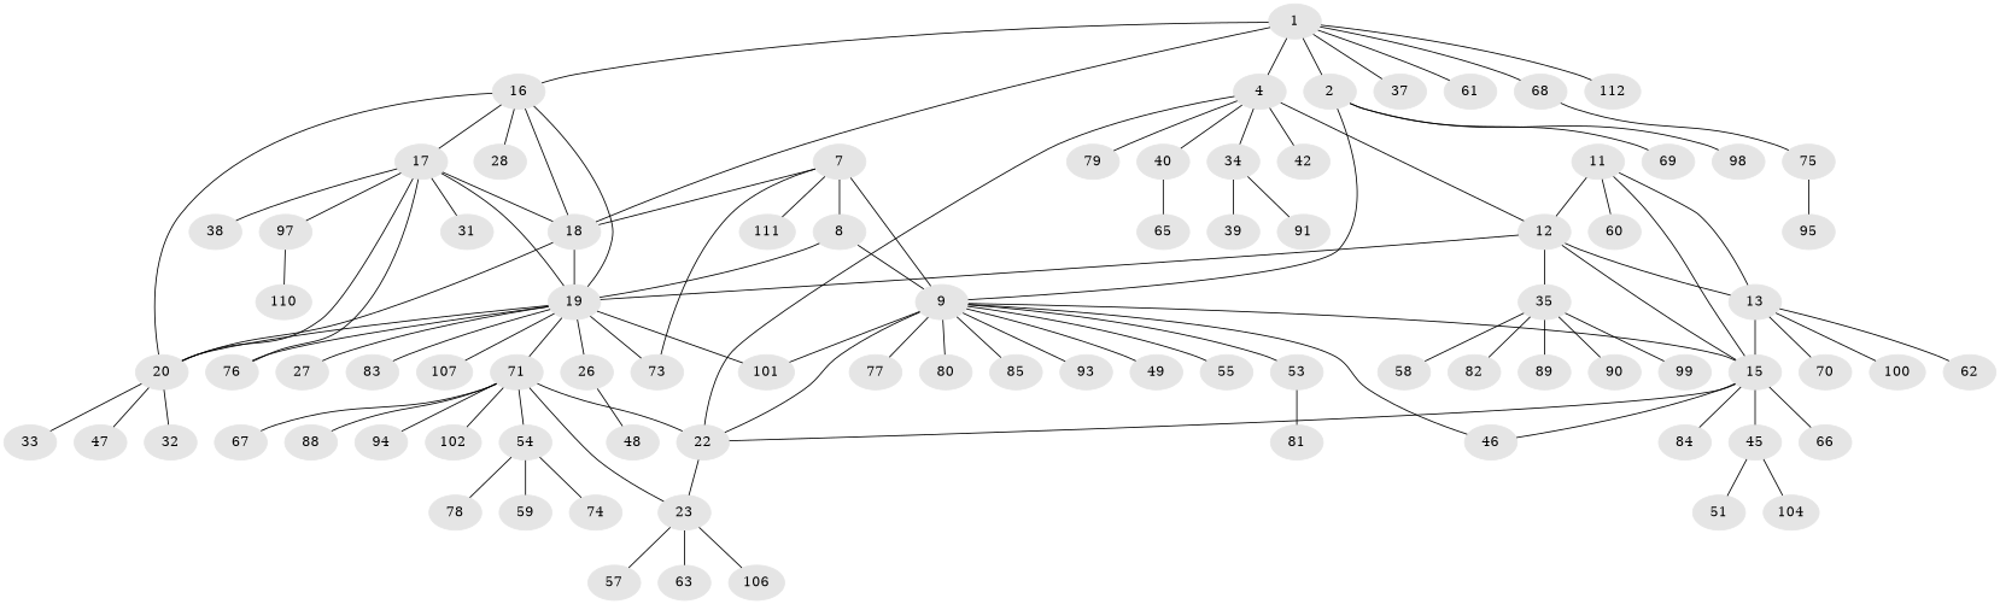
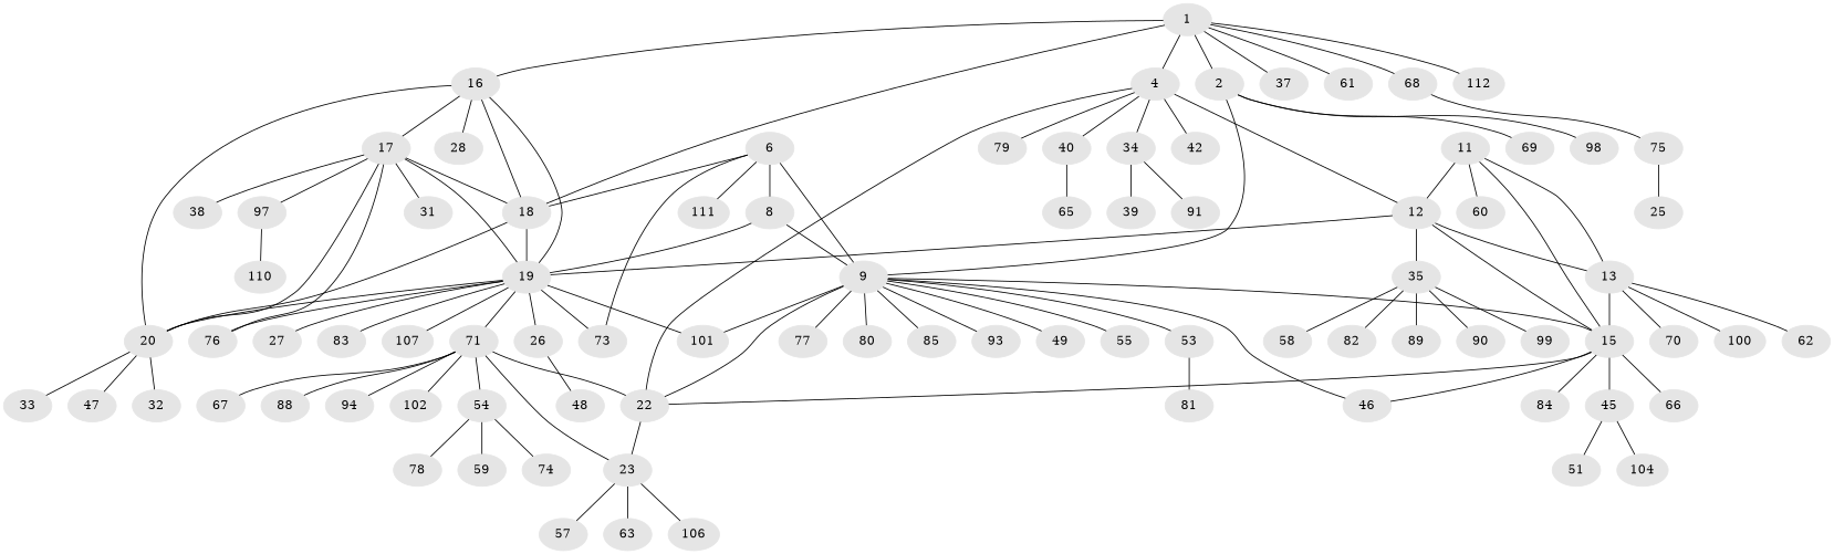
  graph {
    node [color=gray90 style=filled]
    1 [super="+3"]
    2 [super="+105"]
    4 [super="+5"]
    16 [super="+103"]
    18 [super="+50"]
    37
    61
    68
    112
    9 [super="+10"]
    69
    98 [super="+108"]
    12
    22 [super="+24"]
    34 [super="+72"]
    40
    42
    79
    19 [super="+30"]
    17 [super="+44"]
    20 [super="+43"]
    28
    75 [super="+87"]
    15 [super="+92"]
    46 [super="+56"]
    49
    53
    55
    77
    80
    85
    93
    101
    13 [super="+14"]
    35 [super="+41"]
    23 [super="+52"]
    39
    91
    65
-   6 [super="+7" label=7]
+   6 [super="+7"]
    8 [super="+86"]
    73
    111
    76
    n45 [label=71 super="+25"]
    26
    27
    83
    107 [super="+109"]
    45 [super="+71"]
    66
    84
    81
    11 [super="+36"]
    60
    62
    70
    100
    58
    82
    89
    90
    99
    51
    104
    31
    38
    97
    32
    33
    47
    110
    54
    67
    88
    94
    102
    48
    57 [super="+64"]
    63
    106
    59
    74
    78
-   95
+   95 [label=25]
    1 -- 2 [weight=2]
    1 -- 4 [weight=4]
    1 -- 16
    1 -- 18
    1 -- 37
    1 -- 61
    1 -- 68
    1 -- 112
    2 -- 9
    2 -- 69
    2 -- 98
    4 -- 12
    4 -- 22
    4 -- 34
    4 -- 40
    4 -- 42
    4 -- 79
    16 -- 18
    16 -- 19
    16 -- 17
    16 -- 20
    16 -- 28
    18 -- 19
    18 -- 20
    68 -- 75
    9 -- 22
    9 -- 15
    9 -- 46
    9 -- 49
    9 -- 53
    9 -- 55
    9 -- 77
    9 -- 80
    9 -- 85
    9 -- 93
    9 -- 101
    12 -- 19 [weight=2]
    12 -- 15
    12 -- 13 [weight=2]
    12 -- 35
    22 -- 23 [weight=2]
    34 -- 39
    34 -- 91
    40 -- 65
    19 -- 20
    19 -- 101
    19 -- 73
    19 -- 76
    19 -- n45
    19 -- 26
    19 -- 27
    19 -- 83
    19 -- 107
    17 -- 18
    17 -- 19
    17 -- 20
    17 -- 76
    17 -- 31
    17 -- 38
    17 -- 97
    20 -- 32
    20 -- 33
    20 -- 47
    75 -- 95
    15 -- 22
    15 -- 46
    15 -- 45
    15 -- 66
    15 -- 84
    53 -- 81
    13 -- 15 [weight=2]
    13 -- 62
    13 -- 70
    13 -- 100
    35 -- 58
    35 -- 82
    35 -- 89
    35 -- 90
    35 -- 99
    23 -- 57
    23 -- 63
    23 -- 106
    6 -- 18
    6 -- 9 [weight=4]
    6 -- 8 [weight=2]
    6 -- 73
    6 -- 111
    8 -- 9 [weight=2]
    8 -- 19
    n45 -- 22 [weight=4]
    n45 -- 23 [weight=2]
    n45 -- 54
    n45 -- 67
    n45 -- 88
    n45 -- 94
    n45 -- 102
    26 -- 48
    45 -- 51
    45 -- 104
    11 -- 12
    11 -- 15
    11 -- 13 [weight=2]
    11 -- 60
    97 -- 110
    54 -- 59
    54 -- 74
    54 -- 78
  }
